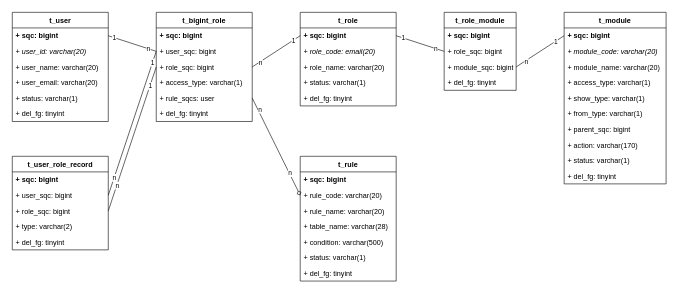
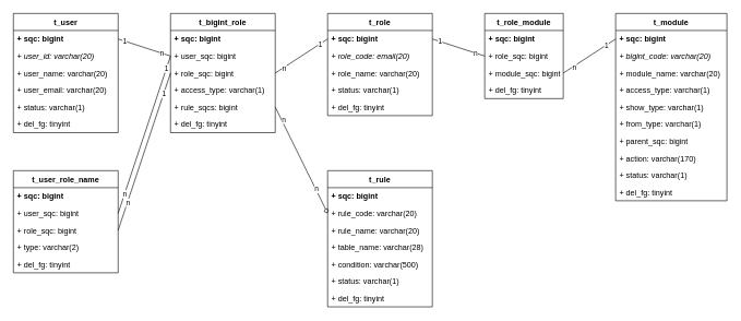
  <mxCell id="0" />
  <mxCell id="1" parent="0" />
  <mxCell id="2" value="t_user" style="swimlane;fontStyle=1;childLayout=stackLayout;horizontal=1;startSize=26;fillColor=none;horizontalStack=0;resizeParent=1;resizeParentMax=0;resizeLast=0;collapsible=1;marginBottom=0;" parent="1" vertex="1"><mxGeometry x="20" y="20" width="160" height="182" as="geometry" /></mxCell>
  <mxCell id="3" value="+ sqc: bigint" style="text;strokeColor=none;fillColor=none;align=left;verticalAlign=top;spacingLeft=4;spacingRight=4;overflow=hidden;rotatable=0;points=[[0,0.5],[1,0.5]];portConstraint=eastwest;fontStyle=1" parent="2" vertex="1"><mxGeometry y="26" width="160" height="26" as="geometry" /></mxCell>
  <mxCell id="4" value="+ user_id: varchar(20)" style="text;strokeColor=none;fillColor=none;align=left;verticalAlign=top;spacingLeft=4;spacingRight=4;overflow=hidden;rotatable=0;points=[[0,0.5],[1,0.5]];portConstraint=eastwest;fontStyle=2" parent="2" vertex="1"><mxGeometry y="52" width="160" height="26" as="geometry" /></mxCell>
  <mxCell id="5" value="+ user_name: varchar(20)" style="text;strokeColor=none;fillColor=none;align=left;verticalAlign=top;spacingLeft=4;spacingRight=4;overflow=hidden;rotatable=0;points=[[0,0.5],[1,0.5]];portConstraint=eastwest;" parent="2" vertex="1"><mxGeometry y="78" width="160" height="26" as="geometry" /></mxCell>
  <mxCell id="6" value="+ user_email: varchar(20)" style="text;strokeColor=none;fillColor=none;align=left;verticalAlign=top;spacingLeft=4;spacingRight=4;overflow=hidden;rotatable=0;points=[[0,0.5],[1,0.5]];portConstraint=eastwest;" parent="2" vertex="1"><mxGeometry y="104" width="160" height="26" as="geometry" /></mxCell>
  <mxCell id="7" value="+ status: varchar(1)" style="text;strokeColor=none;fillColor=none;align=left;verticalAlign=top;spacingLeft=4;spacingRight=4;overflow=hidden;rotatable=0;points=[[0,0.5],[1,0.5]];portConstraint=eastwest;" parent="2" vertex="1"><mxGeometry y="130" width="160" height="26" as="geometry" /></mxCell>
  <mxCell id="8" value="+ del_fg: tinyint" style="text;strokeColor=none;fillColor=none;align=left;verticalAlign=top;spacingLeft=4;spacingRight=4;overflow=hidden;rotatable=0;points=[[0,0.5],[1,0.5]];portConstraint=eastwest;" parent="2" vertex="1"><mxGeometry y="156" width="160" height="26" as="geometry" /></mxCell>
  <mxCell id="9" value="t_role" style="swimlane;fontStyle=1;childLayout=stackLayout;horizontal=1;startSize=26;fillColor=none;horizontalStack=0;resizeParent=1;resizeParentMax=0;resizeLast=0;collapsible=1;marginBottom=0;" parent="1" vertex="1"><mxGeometry x="500" y="20" width="160" height="156" as="geometry" /></mxCell>
  <mxCell id="10" value="+ sqc: bigint" style="text;strokeColor=none;fillColor=none;align=left;verticalAlign=top;spacingLeft=4;spacingRight=4;overflow=hidden;rotatable=0;points=[[0,0.5],[1,0.5]];portConstraint=eastwest;fontStyle=1" parent="9" vertex="1"><mxGeometry y="26" width="160" height="26" as="geometry" /></mxCell>
  <mxCell id="11" value="+ role_code: email(20)" style="text;strokeColor=none;fillColor=none;align=left;verticalAlign=top;spacingLeft=4;spacingRight=4;overflow=hidden;rotatable=0;points=[[0,0.5],[1,0.5]];portConstraint=eastwest;fontStyle=2" parent="9" vertex="1"><mxGeometry y="52" width="160" height="26" as="geometry" /></mxCell>
  <mxCell id="12" value="+ role_name: varchar(20)" style="text;strokeColor=none;fillColor=none;align=left;verticalAlign=top;spacingLeft=4;spacingRight=4;overflow=hidden;rotatable=0;points=[[0,0.5],[1,0.5]];portConstraint=eastwest;" parent="9" vertex="1"><mxGeometry y="78" width="160" height="26" as="geometry" /></mxCell>
  <mxCell id="13" value="+ status: varchar(1)" style="text;strokeColor=none;fillColor=none;align=left;verticalAlign=top;spacingLeft=4;spacingRight=4;overflow=hidden;rotatable=0;points=[[0,0.5],[1,0.5]];portConstraint=eastwest;" parent="9" vertex="1"><mxGeometry y="104" width="160" height="26" as="geometry" /></mxCell>
  <mxCell id="14" value="+ del_fg: tinyint" style="text;strokeColor=none;fillColor=none;align=left;verticalAlign=top;spacingLeft=4;spacingRight=4;overflow=hidden;rotatable=0;points=[[0,0.5],[1,0.5]];portConstraint=eastwest;" parent="9" vertex="1"><mxGeometry y="130" width="160" height="26" as="geometry" /></mxCell>
  <mxCell id="15" value="t_module" style="swimlane;fontStyle=1;childLayout=stackLayout;horizontal=1;startSize=26;fillColor=none;horizontalStack=0;resizeParent=1;resizeParentMax=0;resizeLast=0;collapsible=1;marginBottom=0;" parent="1" vertex="1"><mxGeometry x="940" y="20" width="170" height="286" as="geometry" /></mxCell>
  <mxCell id="16" value="+ sqc: bigint" style="text;strokeColor=none;fillColor=none;align=left;verticalAlign=top;spacingLeft=4;spacingRight=4;overflow=hidden;rotatable=0;points=[[0,0.5],[1,0.5]];portConstraint=eastwest;fontStyle=1" parent="15" vertex="1"><mxGeometry y="26" width="170" height="26" as="geometry" /></mxCell>
- <mxCell id="17" value="+ module_code: varchar(20)" style="text;strokeColor=none;fillColor=none;align=left;verticalAlign=top;spacingLeft=4;spacingRight=4;overflow=hidden;rotatable=0;points=[[0,0.5],[1,0.5]];portConstraint=eastwest;fontStyle=2" parent="15" vertex="1"><mxGeometry y="52" width="170" height="26" as="geometry" /></mxCell>
+ <mxCell id="17" value="+ bigint_code: varchar(20)" style="text;strokeColor=none;fillColor=none;align=left;verticalAlign=top;spacingLeft=4;spacingRight=4;overflow=hidden;rotatable=0;points=[[0,0.5],[1,0.5]];portConstraint=eastwest;fontStyle=2" parent="15" vertex="1"><mxGeometry y="52" width="170" height="26" as="geometry" /></mxCell>
  <mxCell id="18" value="+ module_name: varchar(20)" style="text;strokeColor=none;fillColor=none;align=left;verticalAlign=top;spacingLeft=4;spacingRight=4;overflow=hidden;rotatable=0;points=[[0,0.5],[1,0.5]];portConstraint=eastwest;" parent="15" vertex="1"><mxGeometry y="78" width="170" height="26" as="geometry" /></mxCell>
  <mxCell id="19" value="+ access_type: varchar(1)" style="text;strokeColor=none;fillColor=none;align=left;verticalAlign=top;spacingLeft=4;spacingRight=4;overflow=hidden;rotatable=0;points=[[0,0.5],[1,0.5]];portConstraint=eastwest;" parent="15" vertex="1"><mxGeometry y="104" width="170" height="26" as="geometry" /></mxCell>
  <mxCell id="20" value="+ show_type: varchar(1)" style="text;strokeColor=none;fillColor=none;align=left;verticalAlign=top;spacingLeft=4;spacingRight=4;overflow=hidden;rotatable=0;points=[[0,0.5],[1,0.5]];portConstraint=eastwest;" parent="15" vertex="1"><mxGeometry y="130" width="170" height="26" as="geometry" /></mxCell>
  <mxCell id="21" value="+ from_type: varchar(1)" style="text;strokeColor=none;fillColor=none;align=left;verticalAlign=top;spacingLeft=4;spacingRight=4;overflow=hidden;rotatable=0;points=[[0,0.5],[1,0.5]];portConstraint=eastwest;" parent="15" vertex="1"><mxGeometry y="156" width="170" height="26" as="geometry" /></mxCell>
  <mxCell id="22" value="+ parent_sqc: bigint" style="text;strokeColor=none;fillColor=none;align=left;verticalAlign=top;spacingLeft=4;spacingRight=4;overflow=hidden;rotatable=0;points=[[0,0.5],[1,0.5]];portConstraint=eastwest;" parent="15" vertex="1"><mxGeometry y="182" width="170" height="26" as="geometry" /></mxCell>
  <mxCell id="23" value="+ action: varchar(170)" style="text;strokeColor=none;fillColor=none;align=left;verticalAlign=top;spacingLeft=4;spacingRight=4;overflow=hidden;rotatable=0;points=[[0,0.5],[1,0.5]];portConstraint=eastwest;" parent="15" vertex="1"><mxGeometry y="208" width="170" height="26" as="geometry" /></mxCell>
  <mxCell id="24" value="+ status: varchar(1)" style="text;strokeColor=none;fillColor=none;align=left;verticalAlign=top;spacingLeft=4;spacingRight=4;overflow=hidden;rotatable=0;points=[[0,0.5],[1,0.5]];portConstraint=eastwest;" parent="15" vertex="1"><mxGeometry y="234" width="170" height="26" as="geometry" /></mxCell>
  <mxCell id="25" value="+ del_fg: tinyint" style="text;strokeColor=none;fillColor=none;align=left;verticalAlign=top;spacingLeft=4;spacingRight=4;overflow=hidden;rotatable=0;points=[[0,0.5],[1,0.5]];portConstraint=eastwest;" parent="15" vertex="1"><mxGeometry y="260" width="170" height="26" as="geometry" /></mxCell>
  <mxCell id="26" value="t_bigint_role" style="swimlane;fontStyle=1;childLayout=stackLayout;horizontal=1;startSize=26;fillColor=none;horizontalStack=0;resizeParent=1;resizeParentMax=0;resizeLast=0;collapsible=1;marginBottom=0;" parent="1" vertex="1"><mxGeometry x="260" y="20" width="160" height="182" as="geometry" /></mxCell>
  <mxCell id="27" value="+ sqc: bigint" style="text;strokeColor=none;fillColor=none;align=left;verticalAlign=top;spacingLeft=4;spacingRight=4;overflow=hidden;rotatable=0;points=[[0,0.5],[1,0.5]];portConstraint=eastwest;fontStyle=1" parent="26" vertex="1"><mxGeometry y="26" width="160" height="26" as="geometry" /></mxCell>
  <mxCell id="28" value="+ user_sqc: bigint" style="text;strokeColor=none;fillColor=none;align=left;verticalAlign=top;spacingLeft=4;spacingRight=4;overflow=hidden;rotatable=0;points=[[0,0.5],[1,0.5]];portConstraint=eastwest;fontStyle=0" parent="26" vertex="1"><mxGeometry y="52" width="160" height="26" as="geometry" /></mxCell>
  <mxCell id="29" value="+ role_sqc: bigint" style="text;strokeColor=none;fillColor=none;align=left;verticalAlign=top;spacingLeft=4;spacingRight=4;overflow=hidden;rotatable=0;points=[[0,0.5],[1,0.5]];portConstraint=eastwest;" parent="26" vertex="1"><mxGeometry y="78" width="160" height="26" as="geometry" /></mxCell>
  <mxCell id="30" value="+ access_type: varchar(1)" style="text;strokeColor=none;fillColor=none;align=left;verticalAlign=top;spacingLeft=4;spacingRight=4;overflow=hidden;rotatable=0;points=[[0,0.5],[1,0.5]];portConstraint=eastwest;" parent="26" vertex="1"><mxGeometry y="104" width="160" height="26" as="geometry" /></mxCell>
- <mxCell id="31" value="+ rule_sqcs: user" style="text;strokeColor=none;fillColor=none;align=left;verticalAlign=top;spacingLeft=4;spacingRight=4;overflow=hidden;rotatable=0;points=[[0,0.5],[1,0.5]];portConstraint=eastwest;" parent="26" vertex="1"><mxGeometry y="130" width="160" height="26" as="geometry" /></mxCell>
+ <mxCell id="31" value="+ rule_sqcs: bigint" style="text;strokeColor=none;fillColor=none;align=left;verticalAlign=top;spacingLeft=4;spacingRight=4;overflow=hidden;rotatable=0;points=[[0,0.5],[1,0.5]];portConstraint=eastwest;" parent="26" vertex="1"><mxGeometry y="130" width="160" height="26" as="geometry" /></mxCell>
  <mxCell id="32" value="+ del_fg: tinyint" style="text;strokeColor=none;fillColor=none;align=left;verticalAlign=top;spacingLeft=4;spacingRight=4;overflow=hidden;rotatable=0;points=[[0,0.5],[1,0.5]];portConstraint=eastwest;" parent="26" vertex="1"><mxGeometry y="156" width="160" height="26" as="geometry" /></mxCell>
  <mxCell id="33" value="t_role_module" style="swimlane;fontStyle=1;childLayout=stackLayout;horizontal=1;startSize=26;fillColor=none;horizontalStack=0;resizeParent=1;resizeParentMax=0;resizeLast=0;collapsible=1;marginBottom=0;" parent="1" vertex="1"><mxGeometry x="740" y="20" width="120" height="130" as="geometry" /></mxCell>
  <mxCell id="34" value="+ sqc: bigint" style="text;strokeColor=none;fillColor=none;align=left;verticalAlign=top;spacingLeft=4;spacingRight=4;overflow=hidden;rotatable=0;points=[[0,0.5],[1,0.5]];portConstraint=eastwest;fontStyle=1" parent="33" vertex="1"><mxGeometry y="26" width="120" height="26" as="geometry" /></mxCell>
  <mxCell id="35" value="+ role_sqc: bigint" style="text;strokeColor=none;fillColor=none;align=left;verticalAlign=top;spacingLeft=4;spacingRight=4;overflow=hidden;rotatable=0;points=[[0,0.5],[1,0.5]];portConstraint=eastwest;" parent="33" vertex="1"><mxGeometry y="52" width="120" height="26" as="geometry" /></mxCell>
  <mxCell id="36" value="+ module_sqc: bigint" style="text;strokeColor=none;fillColor=none;align=left;verticalAlign=top;spacingLeft=4;spacingRight=4;overflow=hidden;rotatable=0;points=[[0,0.5],[1,0.5]];portConstraint=eastwest;" parent="33" vertex="1"><mxGeometry y="78" width="120" height="26" as="geometry" /></mxCell>
  <mxCell id="37" value="+ del_fg: tinyint" style="text;strokeColor=none;fillColor=none;align=left;verticalAlign=top;spacingLeft=4;spacingRight=4;overflow=hidden;rotatable=0;points=[[0,0.5],[1,0.5]];portConstraint=eastwest;" parent="33" vertex="1"><mxGeometry y="104" width="120" height="26" as="geometry" /></mxCell>
- <mxCell id="38" value="t_user_role_record" style="swimlane;fontStyle=1;childLayout=stackLayout;horizontal=1;startSize=26;fillColor=none;horizontalStack=0;resizeParent=1;resizeParentMax=0;resizeLast=0;collapsible=1;marginBottom=0;" parent="1" vertex="1"><mxGeometry x="20" y="260" width="160" height="156" as="geometry" /></mxCell>
+ <mxCell id="38" value="t_user_role_name" style="swimlane;fontStyle=1;childLayout=stackLayout;horizontal=1;startSize=26;fillColor=none;horizontalStack=0;resizeParent=1;resizeParentMax=0;resizeLast=0;collapsible=1;marginBottom=0;" parent="1" vertex="1"><mxGeometry x="20" y="260" width="160" height="156" as="geometry" /></mxCell>
  <mxCell id="39" value="+ sqc: bigint" style="text;strokeColor=none;fillColor=none;align=left;verticalAlign=top;spacingLeft=4;spacingRight=4;overflow=hidden;rotatable=0;points=[[0,0.5],[1,0.5]];portConstraint=eastwest;fontStyle=1" parent="38" vertex="1"><mxGeometry y="26" width="160" height="26" as="geometry" /></mxCell>
  <mxCell id="40" value="+ user_sqc: bigint" style="text;strokeColor=none;fillColor=none;align=left;verticalAlign=top;spacingLeft=4;spacingRight=4;overflow=hidden;rotatable=0;points=[[0,0.5],[1,0.5]];portConstraint=eastwest;" parent="38" vertex="1"><mxGeometry y="52" width="160" height="26" as="geometry" /></mxCell>
  <mxCell id="41" value="+ role_sqc: bigint" style="text;strokeColor=none;fillColor=none;align=left;verticalAlign=top;spacingLeft=4;spacingRight=4;overflow=hidden;rotatable=0;points=[[0,0.5],[1,0.5]];portConstraint=eastwest;" parent="38" vertex="1"><mxGeometry y="78" width="160" height="26" as="geometry" /></mxCell>
  <mxCell id="42" value="+ type: varchar(2)" style="text;strokeColor=none;fillColor=none;align=left;verticalAlign=top;spacingLeft=4;spacingRight=4;overflow=hidden;rotatable=0;points=[[0,0.5],[1,0.5]];portConstraint=eastwest;" parent="38" vertex="1"><mxGeometry y="104" width="160" height="26" as="geometry" /></mxCell>
  <mxCell id="43" value="+ del_fg: tinyint" style="text;strokeColor=none;fillColor=none;align=left;verticalAlign=top;spacingLeft=4;spacingRight=4;overflow=hidden;rotatable=0;points=[[0,0.5],[1,0.5]];portConstraint=eastwest;" parent="38" vertex="1"><mxGeometry y="130" width="160" height="26" as="geometry" /></mxCell>
  <mxCell id="44" style="rounded=0;orthogonalLoop=1;jettySize=auto;html=1;endArrow=none;endFill=0;exitX=1;exitY=0.5;exitDx=0;exitDy=0;entryX=0;entryY=0.5;entryDx=0;entryDy=0;" parent="1" source="3" target="28" edge="1"><mxGeometry relative="1" as="geometry"><mxPoint x="230" y="59" as="targetPoint" /></mxGeometry></mxCell>
  <mxCell id="45" value="1" style="edgeLabel;html=1;align=center;verticalAlign=middle;resizable=0;points=[];" parent="44" vertex="1" connectable="0"><mxGeometry x="-0.769" y="1" relative="1" as="geometry"><mxPoint as="offset" /></mxGeometry></mxCell>
  <mxCell id="46" value="n" style="edgeLabel;html=1;align=center;verticalAlign=middle;resizable=0;points=[];" parent="44" vertex="1" connectable="0"><mxGeometry x="0.667" relative="1" as="geometry"><mxPoint as="offset" /></mxGeometry></mxCell>
  <mxCell id="47" style="edgeStyle=none;rounded=0;orthogonalLoop=1;jettySize=auto;html=1;entryX=0;entryY=0.5;entryDx=0;entryDy=0;endArrow=none;endFill=0;exitX=1;exitY=0.5;exitDx=0;exitDy=0;" parent="1" source="29" target="10" edge="1"><mxGeometry relative="1" as="geometry" /></mxCell>
  <mxCell id="48" value="1" style="edgeLabel;html=1;align=center;verticalAlign=middle;resizable=0;points=[];" parent="47" vertex="1" connectable="0"><mxGeometry x="0.719" relative="1" as="geometry"><mxPoint as="offset" /></mxGeometry></mxCell>
  <mxCell id="49" value="n" style="edgeLabel;html=1;align=center;verticalAlign=middle;resizable=0;points=[];" parent="47" vertex="1" connectable="0"><mxGeometry x="-0.696" y="-1" relative="1" as="geometry"><mxPoint y="1" as="offset" /></mxGeometry></mxCell>
  <mxCell id="50" style="edgeStyle=none;rounded=0;orthogonalLoop=1;jettySize=auto;html=1;entryX=1;entryY=0.5;entryDx=0;entryDy=0;endArrow=none;endFill=0;exitX=0;exitY=0.5;exitDx=0;exitDy=0;" parent="1" source="35" target="10" edge="1"><mxGeometry relative="1" as="geometry"><mxPoint x="370" y="305" as="sourcePoint" /></mxGeometry></mxCell>
  <mxCell id="51" value="1" style="edgeLabel;html=1;align=center;verticalAlign=middle;resizable=0;points=[];" parent="50" vertex="1" connectable="0"><mxGeometry x="0.704" relative="1" as="geometry"><mxPoint as="offset" /></mxGeometry></mxCell>
  <mxCell id="52" value="n" style="edgeLabel;html=1;align=center;verticalAlign=middle;resizable=0;points=[];" parent="50" vertex="1" connectable="0"><mxGeometry x="-0.646" relative="1" as="geometry"><mxPoint as="offset" /></mxGeometry></mxCell>
  <mxCell id="53" style="edgeStyle=none;rounded=0;orthogonalLoop=1;jettySize=auto;html=1;entryX=0;entryY=0.5;entryDx=0;entryDy=0;endArrow=none;endFill=0;exitX=1;exitY=0.5;exitDx=0;exitDy=0;" parent="1" source="36" target="16" edge="1"><mxGeometry relative="1" as="geometry"><mxPoint x="820" y="247" as="sourcePoint" /></mxGeometry></mxCell>
  <mxCell id="54" value="n" style="edgeLabel;html=1;align=center;verticalAlign=middle;resizable=0;points=[];" parent="53" vertex="1" connectable="0"><mxGeometry x="-0.612" y="-1" relative="1" as="geometry"><mxPoint as="offset" /></mxGeometry></mxCell>
  <mxCell id="55" value="1" style="edgeLabel;html=1;align=center;verticalAlign=middle;resizable=0;points=[];" parent="53" vertex="1" connectable="0"><mxGeometry x="0.63" relative="1" as="geometry"><mxPoint as="offset" /></mxGeometry></mxCell>
  <mxCell id="56" style="edgeStyle=none;rounded=0;orthogonalLoop=1;jettySize=auto;html=1;endArrow=none;endFill=0;exitX=0;exitY=0.5;exitDx=0;exitDy=0;entryX=1;entryY=0.5;entryDx=0;entryDy=0;" parent="1" source="28" target="40" edge="1"><mxGeometry relative="1" as="geometry"><mxPoint x="190" y="305" as="targetPoint" /></mxGeometry></mxCell>
  <mxCell id="57" value="1" style="edgeLabel;html=1;align=center;verticalAlign=middle;resizable=0;points=[];" parent="56" vertex="1" connectable="0"><mxGeometry x="-0.841" relative="1" as="geometry"><mxPoint as="offset" /></mxGeometry></mxCell>
  <mxCell id="58" value="n" style="edgeLabel;html=1;align=center;verticalAlign=middle;resizable=0;points=[];" parent="56" vertex="1" connectable="0"><mxGeometry x="0.759" relative="1" as="geometry"><mxPoint as="offset" /></mxGeometry></mxCell>
  <mxCell id="59" style="edgeStyle=none;rounded=0;orthogonalLoop=1;jettySize=auto;html=1;entryX=1;entryY=0.5;entryDx=0;entryDy=0;endArrow=none;endFill=0;exitX=0;exitY=0.5;exitDx=0;exitDy=0;" parent="1" source="29" target="41" edge="1"><mxGeometry relative="1" as="geometry" /></mxCell>
  <mxCell id="60" value="n" style="edgeLabel;html=1;align=center;verticalAlign=middle;resizable=0;points=[];" parent="59" vertex="1" connectable="0"><mxGeometry x="0.648" relative="1" as="geometry"><mxPoint as="offset" /></mxGeometry></mxCell>
  <mxCell id="61" value="1" style="edgeLabel;html=1;align=center;verticalAlign=middle;resizable=0;points=[];" parent="59" vertex="1" connectable="0"><mxGeometry x="-0.737" relative="1" as="geometry"><mxPoint as="offset" /></mxGeometry></mxCell>
  <mxCell id="62" value="t_rule" style="swimlane;fontStyle=1;childLayout=stackLayout;horizontal=1;startSize=26;fillColor=none;horizontalStack=0;resizeParent=1;resizeParentMax=0;resizeLast=0;collapsible=1;marginBottom=0;" parent="1" vertex="1"><mxGeometry x="500" y="260" width="160" height="208" as="geometry" /></mxCell>
  <mxCell id="63" value="+ sqc: bigint" style="text;strokeColor=none;fillColor=none;align=left;verticalAlign=top;spacingLeft=4;spacingRight=4;overflow=hidden;rotatable=0;points=[[0,0.5],[1,0.5]];portConstraint=eastwest;fontStyle=1" parent="62" vertex="1"><mxGeometry y="26" width="160" height="26" as="geometry" /></mxCell>
  <mxCell id="64" value="+ rule_code: varchar(20)" style="text;strokeColor=none;fillColor=none;align=left;verticalAlign=top;spacingLeft=4;spacingRight=4;overflow=hidden;rotatable=0;points=[[0,0.5],[1,0.5]];portConstraint=eastwest;fontStyle=0" parent="62" vertex="1"><mxGeometry y="52" width="160" height="26" as="geometry" /></mxCell>
  <mxCell id="65" value="+ rule_name: varchar(20)" style="text;strokeColor=none;fillColor=none;align=left;verticalAlign=top;spacingLeft=4;spacingRight=4;overflow=hidden;rotatable=0;points=[[0,0.5],[1,0.5]];portConstraint=eastwest;" parent="62" vertex="1"><mxGeometry y="78" width="160" height="26" as="geometry" /></mxCell>
  <mxCell id="66" value="+ table_name: varchar(28)" style="text;strokeColor=none;fillColor=none;align=left;verticalAlign=top;spacingLeft=4;spacingRight=4;overflow=hidden;rotatable=0;points=[[0,0.5],[1,0.5]];portConstraint=eastwest;" parent="62" vertex="1"><mxGeometry y="104" width="160" height="26" as="geometry" /></mxCell>
  <mxCell id="67" value="+ condition: varchar(500)" style="text;strokeColor=none;fillColor=none;align=left;verticalAlign=top;spacingLeft=4;spacingRight=4;overflow=hidden;rotatable=0;points=[[0,0.5],[1,0.5]];portConstraint=eastwest;" parent="62" vertex="1"><mxGeometry y="130" width="160" height="26" as="geometry" /></mxCell>
  <mxCell id="68" value="+ status: varchar(1)" style="text;strokeColor=none;fillColor=none;align=left;verticalAlign=top;spacingLeft=4;spacingRight=4;overflow=hidden;rotatable=0;points=[[0,0.5],[1,0.5]];portConstraint=eastwest;" parent="62" vertex="1"><mxGeometry y="156" width="160" height="26" as="geometry" /></mxCell>
  <mxCell id="69" value="+ del_fg: tinyint" style="text;strokeColor=none;fillColor=none;align=left;verticalAlign=top;spacingLeft=4;spacingRight=4;overflow=hidden;rotatable=0;points=[[0,0.5],[1,0.5]];portConstraint=eastwest;" parent="62" vertex="1"><mxGeometry y="182" width="160" height="26" as="geometry" /></mxCell>
  <mxCell id="70" style="rounded=0;orthogonalLoop=1;jettySize=auto;html=1;endArrow=diamond;endFill=0;entryX=0;entryY=0.5;entryDx=0;entryDy=0;exitX=1;exitY=0.5;exitDx=0;exitDy=0;" parent="1" source="31" target="64" edge="1"><mxGeometry relative="1" as="geometry"><mxPoint x="570" y="259" as="sourcePoint" /></mxGeometry></mxCell>
  <mxCell id="71" value="n" style="edgeLabel;html=1;align=center;verticalAlign=middle;resizable=0;points=[];" parent="70" vertex="1" connectable="0"><mxGeometry x="0.535" y="1" relative="1" as="geometry"><mxPoint as="offset" /></mxGeometry></mxCell>
  <mxCell id="72" value="n" style="edgeLabel;html=1;align=center;verticalAlign=middle;resizable=0;points=[];" parent="70" vertex="1" connectable="0"><mxGeometry x="-0.917" y="-3" relative="1" as="geometry"><mxPoint x="12" y="11" as="offset" /></mxGeometry></mxCell>
